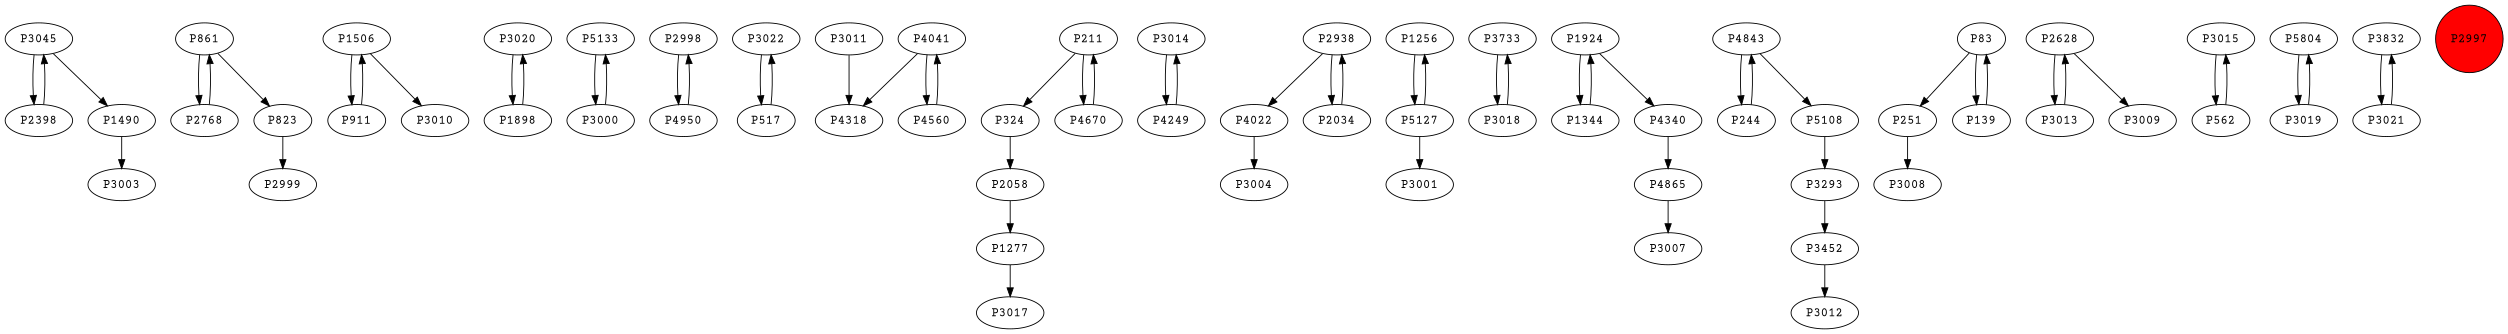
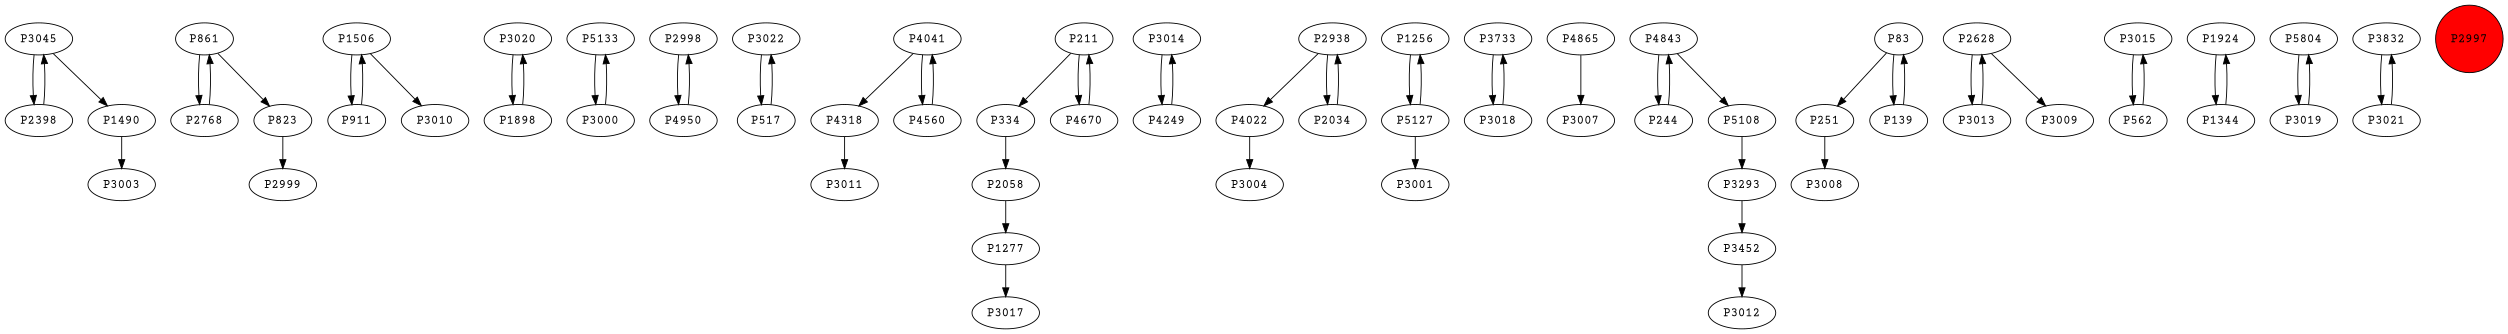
  digraph {
    fontname="Courier Prime"
    node [fontname="Courier Prime"]
    edge [fontname="Courier Prime"]
    P3045
    P2398
    P1490
    P3003
    P861
    P2768
    P823
    P2999
    P1506
    P911
    P3010
    P3020
    P1898
    P5133
    P3000
    P2998
    P4950
    P3022
    P517
    P4318
    P3011
    P1277
    P3017
    P3014
    P4249
    P2938
    P4022
    P2034
    P3004
    P1256
    P5127
    P3001
    P3733
    P3018
    P4865
    P3007
    P4843
    P244
    P5108
    P3293
    n41 [label=P3452]
    P3012
    P83
    P251
    P139
    P3008
    P2628
    P3013
    P3009
    P4041
    P4560
    P3015
    P562
    P1924
    P1344
-   P4340
    P211
-   P324
+   P324 [label=P334]
    P4670
    P2058
    n61 [label=P5804]
    P3019
    P3832
    P3021
    P2997 [fillcolor=red shape=circle style=filled]
    P3045 -> P2398
    P3045 -> P1490
    P2398 -> P3045
    P1490 -> P3003
    P861 -> P2768
    P861 -> P823
    P2768 -> P861
    P823 -> P2999
    P1506 -> P911
    P1506 -> P3010
    P911 -> P1506
    P3020 -> P1898
    P1898 -> P3020
    P5133 -> P3000
    P3000 -> P5133
    P2998 -> P4950
    P4950 -> P2998
    P3022 -> P517
    P517 -> P3022
-   P3011 -> P4318
+   P4318 -> P3011
    P1277 -> P3017
    P3014 -> P4249
    P4249 -> P3014
    P2938 -> P4022
    P2938 -> P2034
    P4022 -> P3004
    P2034 -> P2938
    P1256 -> P5127
    P5127 -> P1256
    P5127 -> P3001
    P3733 -> P3018
    P3018 -> P3733
    P4865 -> P3007
    P4843 -> P244
    P4843 -> P5108
    P244 -> P4843
    P5108 -> P3293
    P3293 -> n41
    n41 -> P3012
    P83 -> P251
    P83 -> P139
    P251 -> P3008
    P139 -> P83
    P2628 -> P3013
    P2628 -> P3009
    P3013 -> P2628
    P4041 -> P4318
    P4041 -> P4560
    P4560 -> P4041
    P3015 -> P562
    P562 -> P3015
    P1924 -> P1344
-   P1924 -> P4340
    P1344 -> P1924
-   P4340 -> P4865
    P211 -> P324
    P211 -> P4670
    P324 -> P2058
    P4670 -> P211
    P2058 -> P1277
    n61 -> P3019
    P3019 -> n61
    P3832 -> P3021
    P3021 -> P3832
  }
